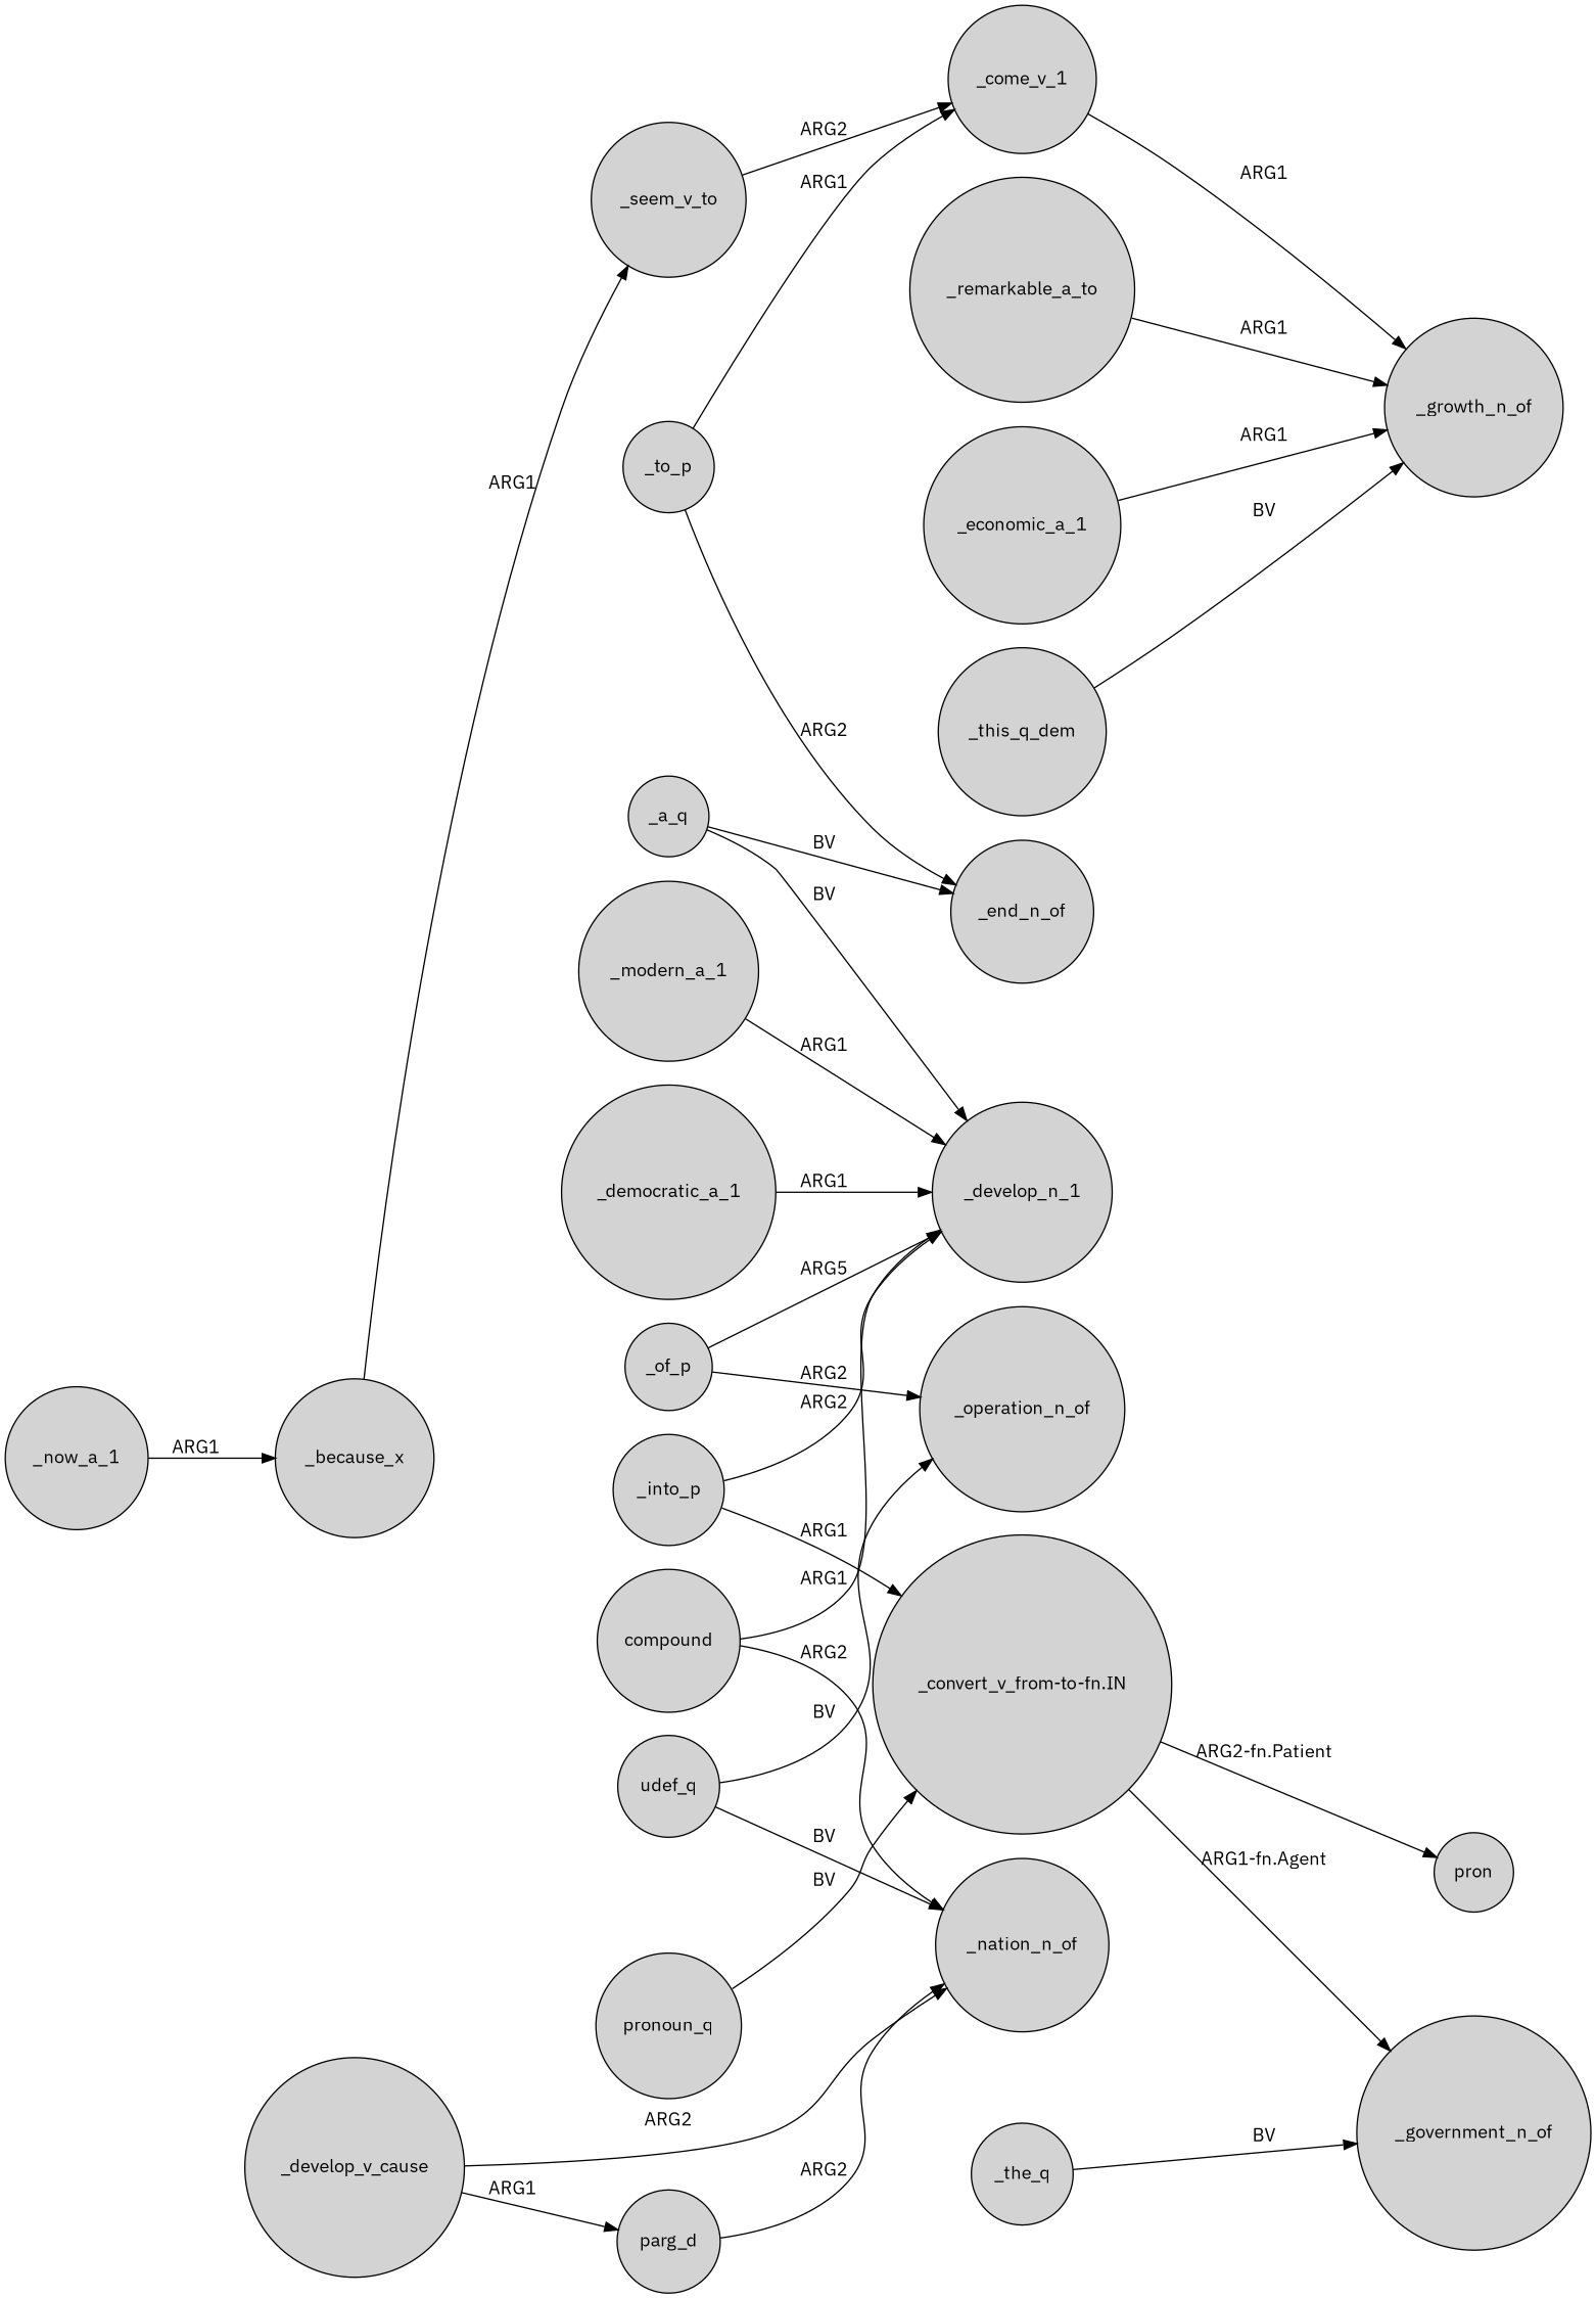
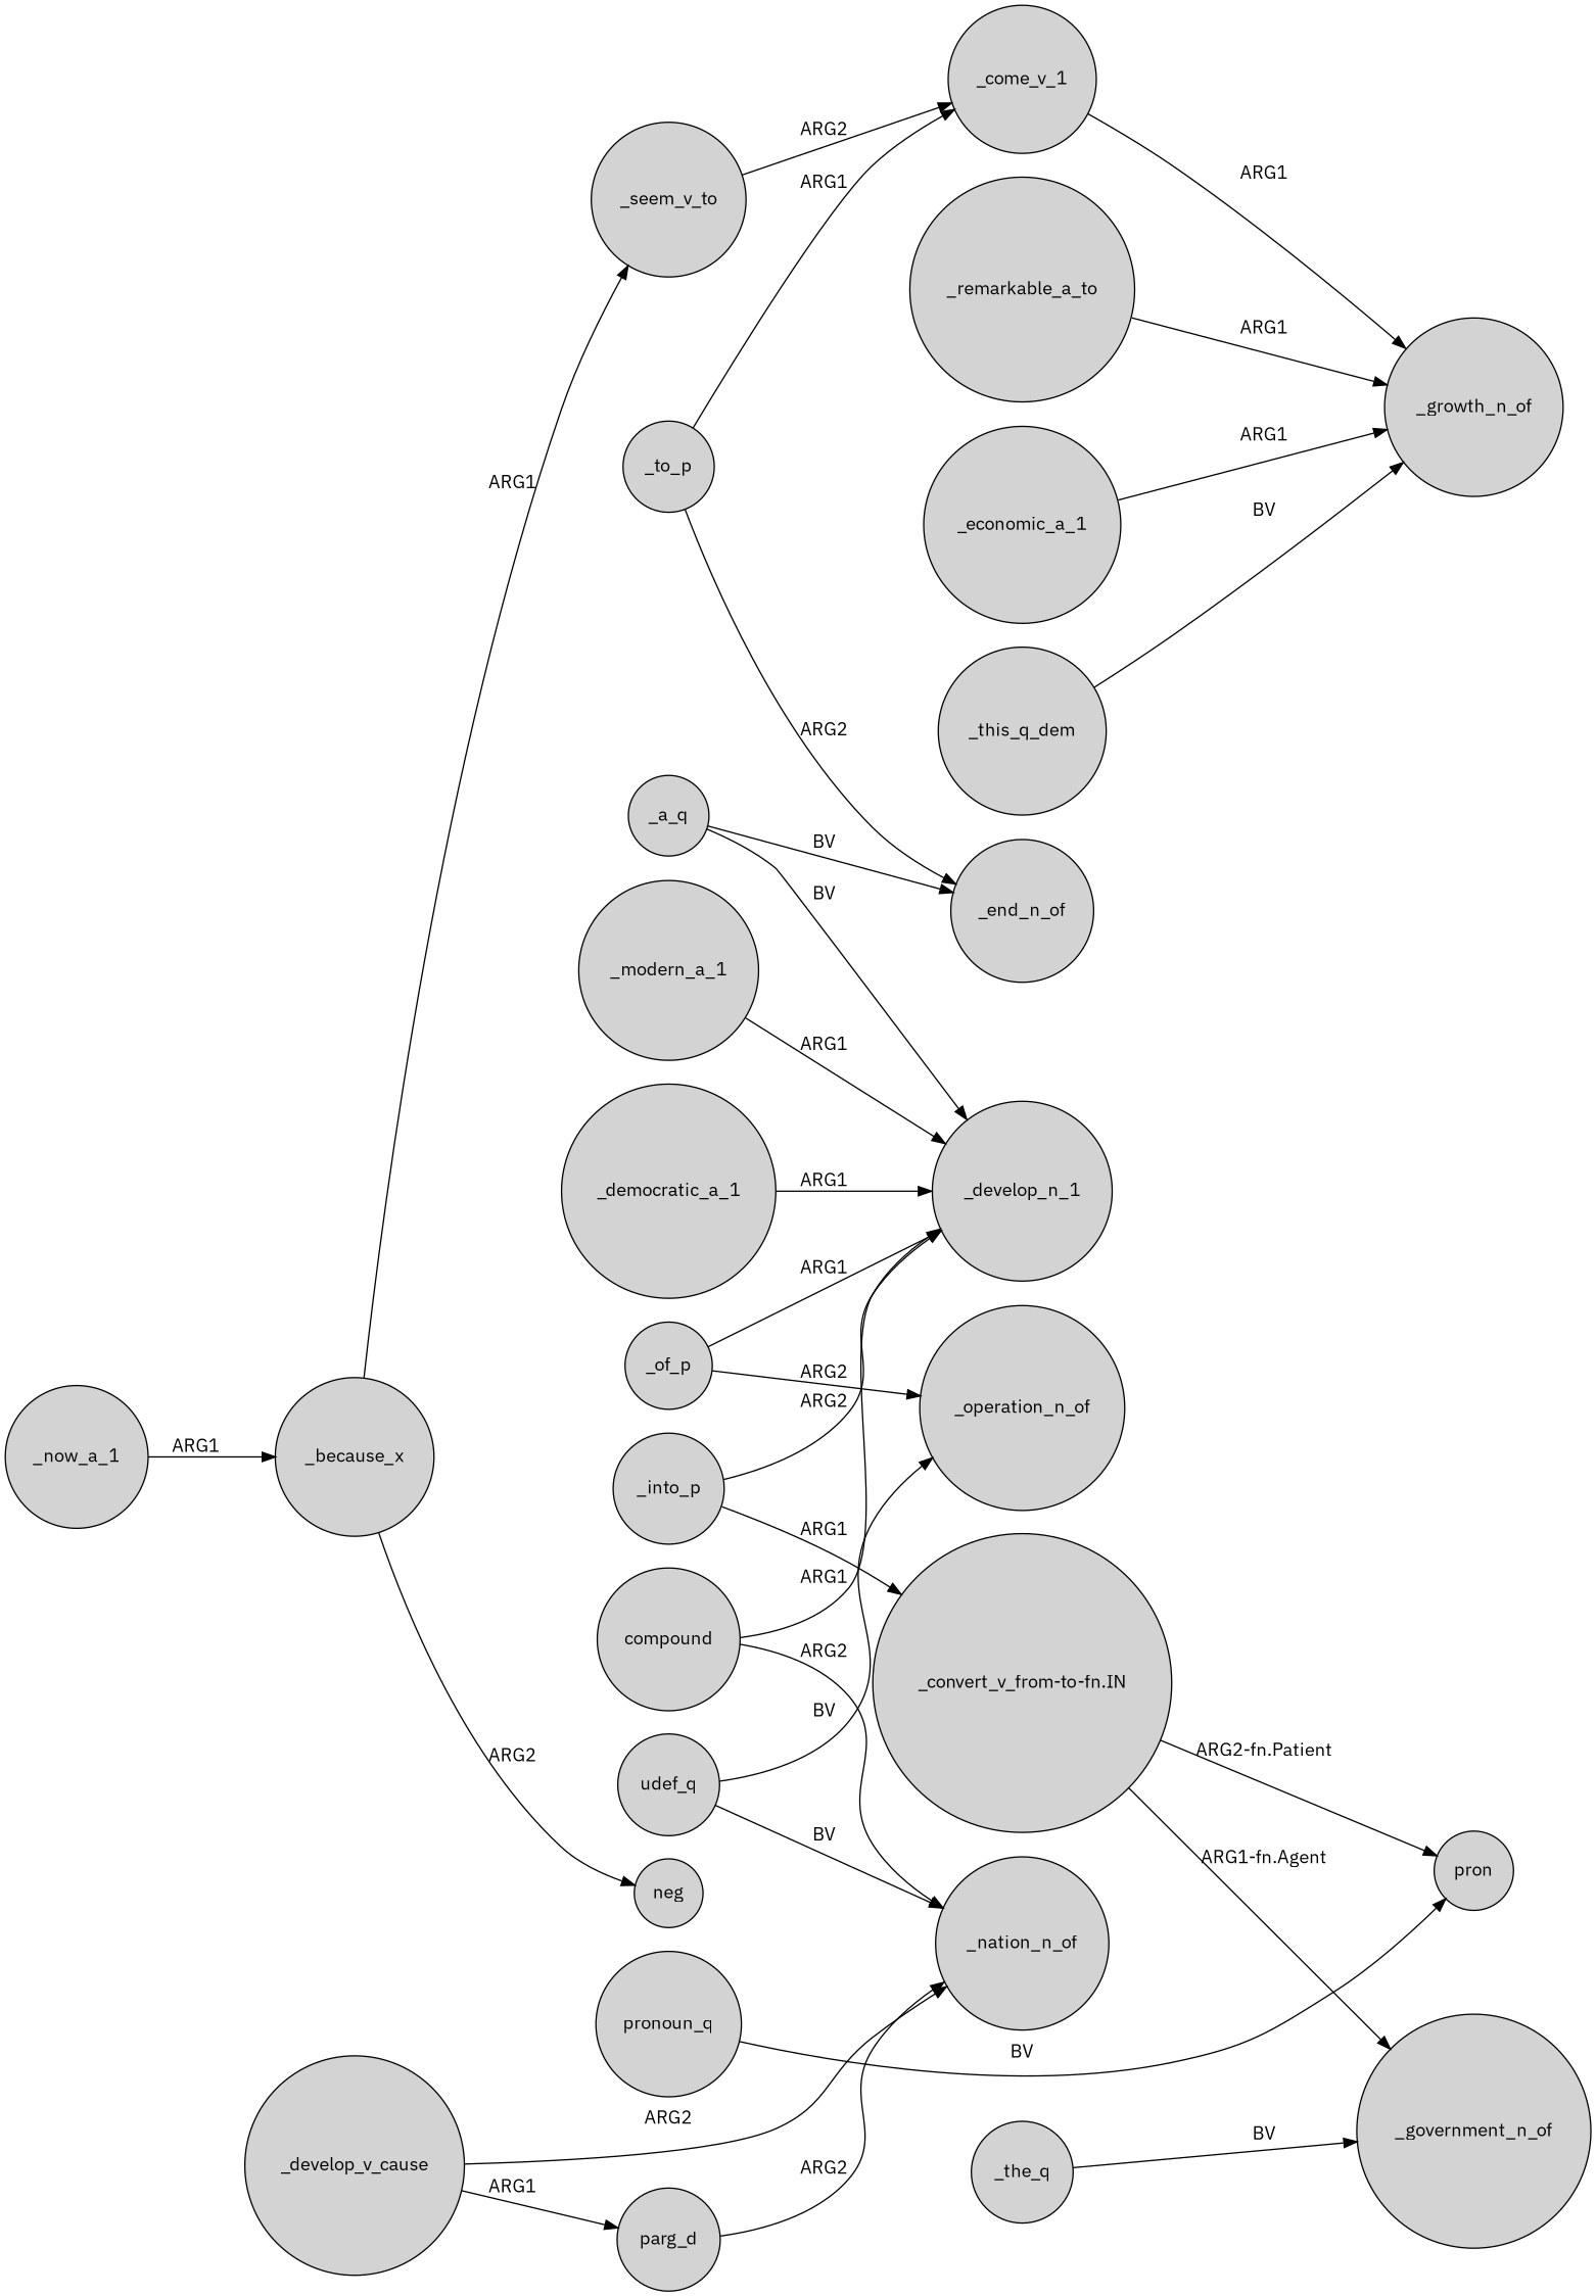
  digraph {
    fontname="IBM Plex Sans"
    rankdir=LR
    node [fontname="IBM Plex Sans" shape=circle style=filled]
    edge [fontname="IBM Plex Sans"]
    _now_a_1
    _because_x
    _seem_v_to
+   neg
    _come_v_1
    _growth_n_of
    _remarkable_a_to
    "_convert_v_from-to-fn.IN"
    pron
    _government_n_of
    _economic_a_1
    _to_p
    _end_n_of
    n14 [label=_develop_n_1]
    _of_p
    _operation_n_of
    _modern_a_1
    _a_q
    _democratic_a_1
    parg_d
    _nation_n_of
    _develop_v_cause
    compound
    _this_q_dem
    pronoun_q
    udef_q
    _into_p
    _the_q
    _now_a_1 -> _because_x [label=ARG1]
    _because_x -> _seem_v_to [label=ARG1]
+   _because_x -> neg [label=ARG2]
    _seem_v_to -> _come_v_1 [label=ARG2]
    _come_v_1 -> _growth_n_of [label=ARG1]
    _remarkable_a_to -> _growth_n_of [label=ARG1]
    "_convert_v_from-to-fn.IN" -> pron [label="ARG2-fn.Patient"]
    "_convert_v_from-to-fn.IN" -> _government_n_of [label="ARG1-fn.Agent"]
    _economic_a_1 -> _growth_n_of [label=ARG1]
    _to_p -> _come_v_1 [label=ARG1]
    _to_p -> _end_n_of [label=ARG2]
-   _of_p -> n14 [label=ARG5]
+   _of_p -> n14 [label=ARG1]
    _of_p -> _operation_n_of [label=ARG2]
    _modern_a_1 -> n14 [label=ARG1]
    _a_q -> _end_n_of [label=BV]
    _a_q -> n14 [label=BV]
    _democratic_a_1 -> n14 [label=ARG1]
    parg_d -> _nation_n_of [label=ARG2]
    _develop_v_cause -> parg_d [label=ARG1]
    _develop_v_cause -> _nation_n_of [label=ARG2]
    compound -> n14 [label=ARG1]
    compound -> _nation_n_of [label=ARG2]
    _this_q_dem -> _growth_n_of [label=BV]
-   pronoun_q -> "_convert_v_from-to-fn.IN" [label=BV]
+   pronoun_q -> pron [label=BV]
    udef_q -> _operation_n_of [label=BV]
    udef_q -> _nation_n_of [label=BV]
    _into_p -> "_convert_v_from-to-fn.IN" [label=ARG1]
    _into_p -> n14 [label=ARG2]
    _the_q -> _government_n_of [label=BV]
  }
